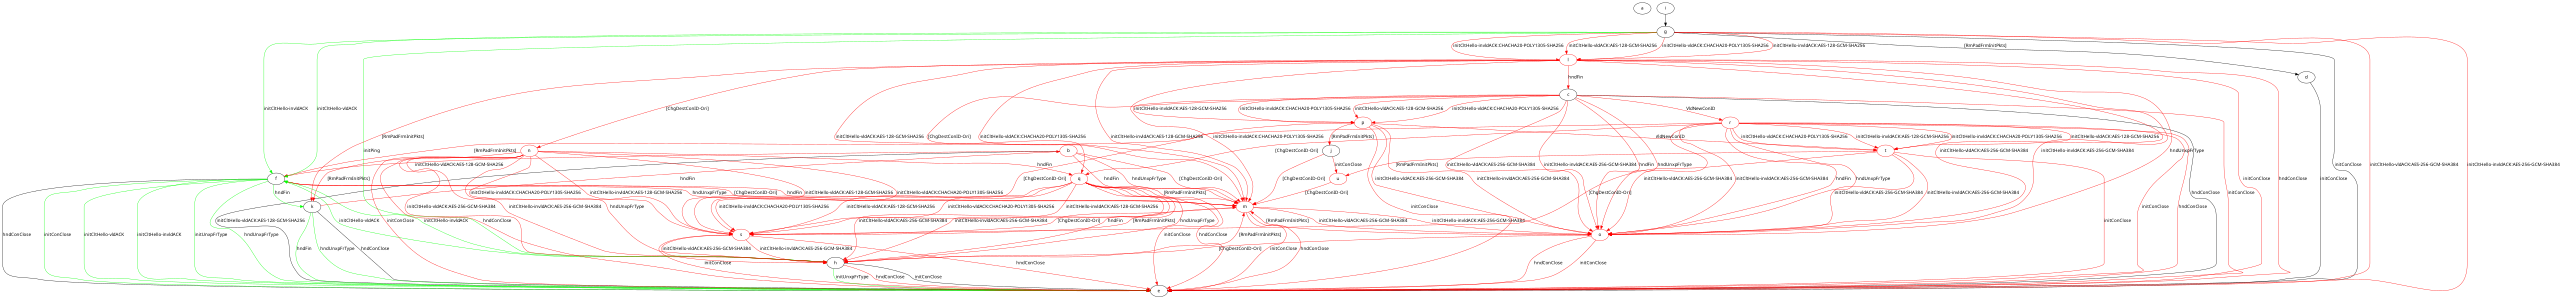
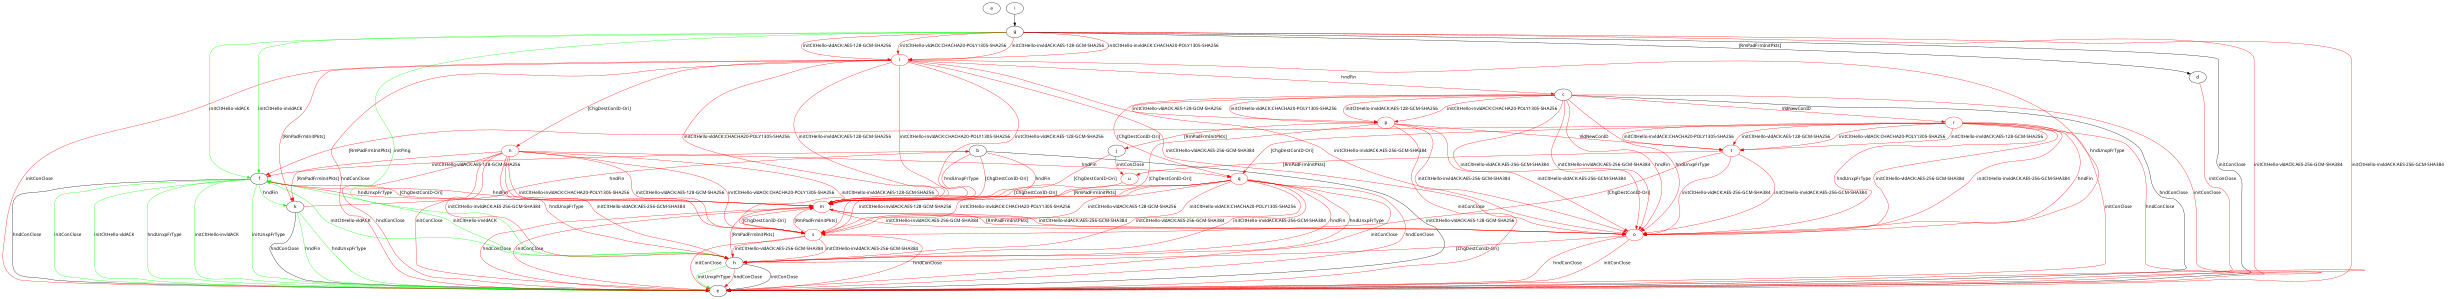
  digraph {
    fontname="Noto Sans"
    node [fontname="Noto Sans"]
    edge [fontname="Noto Sans" color=red]
    a
-   b [color=red]
+   b
    e
    f
    m [color=red]
    k
    o [color=red]
    s [color=red]
    h
    c
    p [color=red]
    q [color=red]
    r [color=red]
    j
    t [color=red]
    u [color=red]
    d
    g
    l [color=red]
    n [color=red]
    i
    b -> e [label="initCltHello-vldACK:AES-128-GCM-SHA256 " color=""]
    b -> f [label="initCltHello-vldACK:AES-128-GCM-SHA256 "]
    b -> m [label="hndFin "]
    b -> m [label="hndUnxpFrType "]
    b -> m [label="[ChgDestConID-Ori] "]
    f -> e [label="hndConClose " color=""]
    f -> e [color=green label="initConClose "]
    f -> e [color=green label="initCltHello-vldACK "]
    f -> e [color=green label="initCltHello-invldACK "]
    f -> e [color=green label="initUnxpFrType "]
    f -> e [color=green label="hndUnxpFrType "]
    f -> m [label="hndFin "]
    f -> m [label="hndUnxpFrType "]
    f -> m [label="[ChgDestConID-Ori] "]
    f -> k [color=green label="hndFin "]
    m -> e [label="initConClose "]
    m -> e [label="hndConClose "]
    m -> o [label="initCltHello-vldACK:AES-256-GCM-SHA384 "]
    m -> o [label="initCltHello-invldACK:AES-256-GCM-SHA384 "]
    m -> s [label="[ChgDestConID-Ori] "]
    k -> b [label="hndFin "]
    k -> e [label="hndConClose " color=""]
    k -> e [color=green label="hndFin "]
    k -> e [color=green label="hndUnxpFrType "]
    o -> e [label="initConClose "]
    o -> e [label="hndConClose "]
    o -> m [label="[RmPadFrmInitPkts] "]
    o -> h [label="[ChgDestConID-Ori] "]
    s -> e [label="initConClose "]
    s -> e [label="hndConClose "]
    s -> m [label="[RmPadFrmInitPkts] "]
    s -> h [label="initCltHello-vldACK:AES-256-GCM-SHA384 "]
    s -> h [label="initCltHello-invldACK:AES-256-GCM-SHA384 "]
    h -> e [label="initConClose " color=""]
    h -> e [color=green label="initUnxpFrType "]
    h -> e [label="hndConClose "]
    h -> f [color=green label="initCltHello-vldACK "]
    h -> f [color=green label="initCltHello-invldACK "]
    h -> m [label="[RmPadFrmInitPkts] "]
    c -> e [label="hndConClose " color=""]
    c -> e [label="initConClose "]
    c -> o [label="initCltHello-vldACK:AES-256-GCM-SHA384 "]
    c -> o [label="initCltHello-invldACK:AES-256-GCM-SHA384 "]
    c -> o [label="hndFin "]
    c -> o [label="hndUnxpFrType "]
    c -> p [label="initCltHello-vldACK:AES-128-GCM-SHA256 "]
    c -> p [label="initCltHello-vldACK:CHACHA20-POLY1305-SHA256 "]
    c -> p [label="initCltHello-invldACK:AES-128-GCM-SHA256 "]
    c -> p [label="initCltHello-invldACK:CHACHA20-POLY1305-SHA256 "]
    c -> q [label="[ChgDestConID-Ori] "]
    c -> r [label="VldNewConID "]
    p -> e [label="initConClose "]
    p -> o [label="initCltHello-vldACK:AES-256-GCM-SHA384 "]
    p -> o [label="initCltHello-invldACK:AES-256-GCM-SHA384 "]
    p -> s [label="[ChgDestConID-Ori] "]
    p -> j [label="[RmPadFrmInitPkts] "]
    p -> t [label="VldNewConID "]
    q -> e [label="initConClose "]
    q -> e [label="hndConClose "]
    q -> m [label="[RmPadFrmInitPkts] "]
    q -> s [label="initCltHello-vldACK:AES-128-GCM-SHA256 "]
    q -> s [label="initCltHello-vldACK:CHACHA20-POLY1305-SHA256 "]
    q -> s [label="initCltHello-invldACK:AES-128-GCM-SHA256 "]
    q -> s [label="initCltHello-invldACK:CHACHA20-POLY1305-SHA256 "]
    q -> h [label="initCltHello-vldACK:AES-256-GCM-SHA384 "]
    q -> h [label="initCltHello-invldACK:AES-256-GCM-SHA384 "]
    q -> h [label="hndFin "]
    q -> h [label="hndUnxpFrType "]
    r -> e [label="initConClose "]
    r -> e [label="hndConClose "]
    r -> f [label="[RmPadFrmInitPkts] "]
    r -> o [label="initCltHello-vldACK:AES-256-GCM-SHA384 "]
    r -> o [label="initCltHello-invldACK:AES-256-GCM-SHA384 "]
    r -> o [label="hndFin "]
    r -> o [label="hndUnxpFrType "]
    r -> q [label="[ChgDestConID-Ori] "]
    r -> t [label="initCltHello-vldACK:AES-128-GCM-SHA256 "]
    r -> t [label="initCltHello-vldACK:CHACHA20-POLY1305-SHA256 "]
    r -> t [label="initCltHello-invldACK:AES-128-GCM-SHA256 "]
    r -> t [label="initCltHello-invldACK:CHACHA20-POLY1305-SHA256 "]
    j -> m [label="[ChgDestConID-Ori] "]
    j -> u [label="initConClose "]
-   t -> e [label="initConClose "]
    t -> o [label="initCltHello-vldACK:AES-256-GCM-SHA384 "]
    t -> o [label="initCltHello-invldACK:AES-256-GCM-SHA384 "]
    t -> s [label="[ChgDestConID-Ori] "]
    t -> u [label="[RmPadFrmInitPkts] "]
    u -> m [label="[ChgDestConID-Ori] "]
-   d -> e [label="initConClose " color=""]
+   d -> e [label="initConClose "]
    g -> e [label="initConClose " color=""]
    g -> e [label="initCltHello-vldACK:AES-256-GCM-SHA384 "]
    g -> e [label="initCltHello-invldACK:AES-256-GCM-SHA384 "]
    g -> f [color=green label="initCltHello-vldACK "]
    g -> f [color=green label="initCltHello-invldACK "]
    g -> h [color=green label="initPing "]
    g -> d [label="[RmPadFrmInitPkts] " color=""]
    g -> l [label="initCltHello-vldACK:AES-128-GCM-SHA256 "]
    g -> l [label="initCltHello-vldACK:CHACHA20-POLY1305-SHA256 "]
    g -> l [label="initCltHello-invldACK:AES-128-GCM-SHA256 "]
    g -> l [label="initCltHello-invldACK:CHACHA20-POLY1305-SHA256 "]
    l -> e [label="initConClose "]
    l -> e [label="hndConClose "]
    l -> m [label="initCltHello-vldACK:AES-128-GCM-SHA256 "]
    l -> m [label="initCltHello-vldACK:CHACHA20-POLY1305-SHA256 "]
    l -> m [label="initCltHello-invldACK:AES-128-GCM-SHA256 "]
    l -> m [label="initCltHello-invldACK:CHACHA20-POLY1305-SHA256 "]
    l -> k [label="[RmPadFrmInitPkts] "]
    l -> o [label="initCltHello-vldACK:AES-256-GCM-SHA384 "]
    l -> o [label="initCltHello-invldACK:AES-256-GCM-SHA384 "]
    l -> o [label="hndUnxpFrType "]
    l -> c [label="hndFin "]
    l -> n [label="[ChgDestConID-Ori] "]
    n -> e [label="initConClose "]
    n -> e [label="hndConClose "]
    n -> k [label="[RmPadFrmInitPkts] "]
    n -> s [label="initCltHello-vldACK:AES-128-GCM-SHA256 "]
    n -> s [label="initCltHello-vldACK:CHACHA20-POLY1305-SHA256 "]
    n -> s [label="initCltHello-invldACK:AES-128-GCM-SHA256 "]
    n -> s [label="initCltHello-invldACK:CHACHA20-POLY1305-SHA256 "]
    n -> h [label="initCltHello-vldACK:AES-256-GCM-SHA384 "]
    n -> h [label="initCltHello-invldACK:AES-256-GCM-SHA384 "]
    n -> h [label="hndUnxpFrType "]
    n -> q [label="hndFin "]
    i -> g [color=""]
  }
